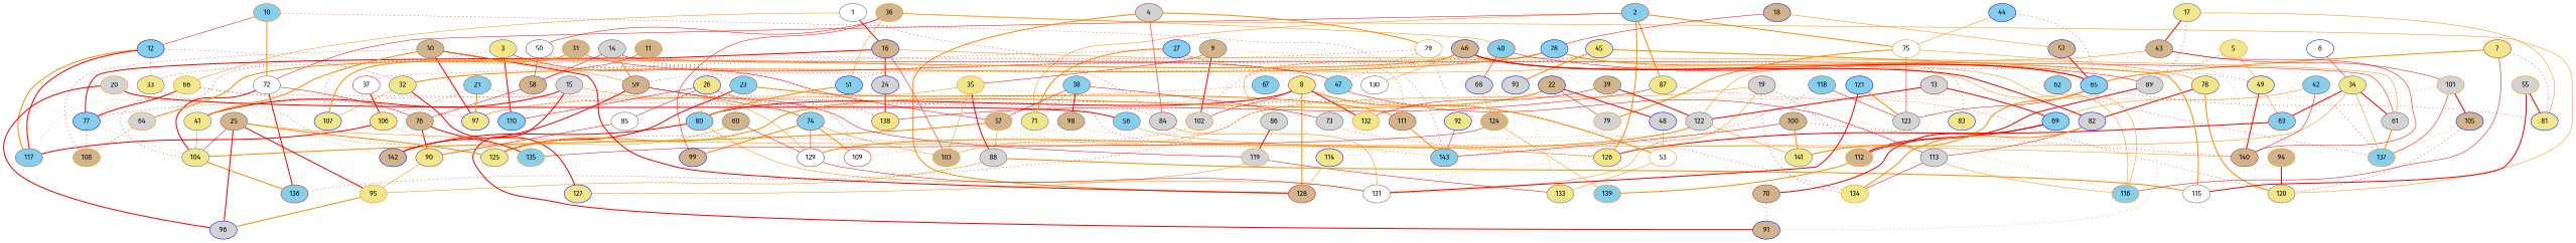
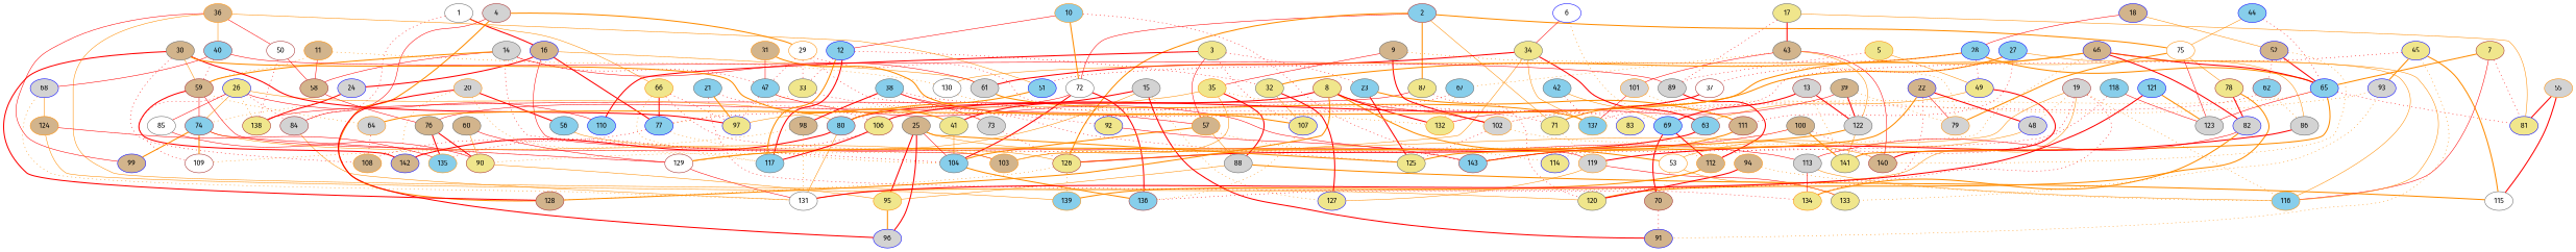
  graph {
    fontname="Fira Sans"
    node [color=gray40 fillcolor=khaki fontname="Fira Sans" style=filled]
    edge [color=red fontname="Fira Sans" style=solid]
    1 [fillcolor=white]
    16 [color=blue fillcolor=tan]
    66 [color=darkorange]
    84 [color=brown fillcolor=lightgrey]
    61 [fillcolor=lightgrey]
    24 [color=blue fillcolor=lightgrey]
    77 [color=blue fillcolor=skyblue]
    103 [color=darkorange fillcolor=tan]
    143 [color=brown fillcolor=skyblue]
    117 [fillcolor=skyblue]
    97 [color=blue]
    131 [fillcolor=white]
    2 [color=brown fillcolor=skyblue]
    71
    72 [fillcolor=white]
    75 [color=darkorange fillcolor=white]
    87
    126 [color=brown]
    119 [color=darkorange fillcolor=lightgrey]
-   104
+   104 [fillcolor=skyblue]
    136 [color=brown fillcolor=skyblue]
    76 [fillcolor=tan]
    79 [color=darkorange fillcolor=lightgrey]
    123 [fillcolor=lightgrey]
    78 [color=brown]
    138 [color=brown]
    120
    128 [color=brown fillcolor=tan]
    139 [color=darkorange fillcolor=skyblue]
    23 [fillcolor=skyblue]
    3
    57 [color=darkorange fillcolor=tan]
    107 [color=blue]
    110 [color=blue fillcolor=skyblue]
    125
    111 [color=brown fillcolor=tan]
    88 [fillcolor=lightgrey]
    114 [color=blue]
    4 [color=brown fillcolor=lightgrey]
    29 [color=darkorange fillcolor=white]
    33
    47 [fillcolor=skyblue]
    83 [color=blue]
    92 [color=blue]
    5 [color=darkorange]
    49 [color=blue]
    89 [fillcolor=lightgrey]
    63 [color=brown fillcolor=skyblue]
    140 [color=brown fillcolor=tan]
    112 [color=darkorange fillcolor=tan]
    6 [color=blue fillcolor=white]
    34
    137 [color=darkorange fillcolor=skyblue]
    94 [color=darkorange fillcolor=tan]
    7 [color=brown]
    65 [color=blue fillcolor=skyblue]
    81 [color=blue]
    116 [color=darkorange fillcolor=skyblue]
    141
    8 [color=brown]
    53 [color=darkorange fillcolor=white]
    80 [color=brown fillcolor=skyblue]
    102 [color=darkorange fillcolor=lightgrey]
    132 [color=darkorange]
    70 [color=brown fillcolor=tan]
    133
    142 [color=blue fillcolor=tan]
    9 [fillcolor=tan]
    35 [color=darkorange]
    10 [color=darkorange fillcolor=skyblue]
    12 [color=blue fillcolor=skyblue]
    32
    11 [color=darkorange fillcolor=tan]
    58 [color=brown fillcolor=tan]
    59 [color=brown fillcolor=tan]
    130 [fillcolor=white]
    74 [color=brown fillcolor=skyblue]
    64 [color=darkorange fillcolor=lightgrey]
    127 [color=blue]
    13 [color=brown fillcolor=lightgrey]
    69 [color=blue fillcolor=skyblue]
    122 [fillcolor=lightgrey]
    129 [color=brown fillcolor=white]
    14 [fillcolor=lightgrey]
    73 [fillcolor=lightgrey]
    113 [fillcolor=lightgrey]
    15 [fillcolor=lightgrey]
    41
    91 [color=blue fillcolor=tan]
    108 [color=darkorange fillcolor=tan]
    17
    43 [fillcolor=tan]
    67 [fillcolor=skyblue]
    101 [color=darkorange fillcolor=lightgrey]
    18 [color=blue fillcolor=tan]
    28 [color=blue fillcolor=skyblue]
    52 [color=blue fillcolor=tan]
    51 [color=blue fillcolor=skyblue]
    86 [fillcolor=lightgrey]
    62 [color=brown fillcolor=skyblue]
    19 [color=brown fillcolor=lightgrey]
    48 [color=blue fillcolor=lightgrey]
    134 [color=darkorange]
    20 [color=darkorange fillcolor=lightgrey]
    56 [fillcolor=skyblue]
    96 [color=blue fillcolor=lightgrey]
    21 [fillcolor=skyblue]
    106 [color=brown]
    135 [color=darkorange fillcolor=skyblue]
    22 [color=blue fillcolor=tan]
    109 [color=brown fillcolor=white]
    99 [color=blue fillcolor=tan]
    25 [fillcolor=tan]
    95 [color=darkorange]
    26 [color=blue]
    85 [fillcolor=white]
    90 [color=brown]
    27 [color=blue fillcolor=skyblue]
    37 [color=brown fillcolor=white]
    30 [fillcolor=tan]
    31 [color=darkorange fillcolor=tan]
    115 [fillcolor=white]
    36 [color=darkorange fillcolor=tan]
    40 [color=brown fillcolor=skyblue]
    50 [color=brown fillcolor=white]
    68 [color=blue fillcolor=lightgrey]
    38 [fillcolor=skyblue]
    98 [fillcolor=tan]
    39 [fillcolor=tan]
    124 [color=darkorange fillcolor=tan]
    42 [fillcolor=skyblue]
-   105 [color=blue fillcolor=tan]
    44 [color=blue fillcolor=skyblue]
    45 [color=blue]
    93 [color=blue fillcolor=lightgrey]
    46 [color=blue fillcolor=tan]
    82 [color=blue fillcolor=lightgrey]
    55 [color=darkorange fillcolor=lightgrey]
    60 [fillcolor=tan]
    100 [fillcolor=tan]
    118 [fillcolor=skyblue]
    121 [color=blue fillcolor=skyblue]
    1 -- 16 [style=bold]
    1 -- 66 [color=darkorange]
    1 -- 84 [style=dotted]
    16 -- 61 [color=darkorange]
    16 -- 24 [style=bold]
    16 -- 77 [style=bold]
    16 -- 103
    66 -- 77 [style=bold]
    66 -- 143 [style=dotted]
    66 -- 117 [color=darkorange style=dotted]
    66 -- 97 [style=dotted]
    84 -- 131 [color=darkorange]
    61 -- 137 [color=darkorange style=bold]
    24 -- 138 [style=bold]
    24 -- 74 [color=darkorange style=dotted]
    77 -- 104 [color=darkorange style=dotted]
    77 -- 108 [style=dotted]
    2 -- 71 [color=darkorange]
    2 -- 72
    2 -- 75 [color=darkorange style=bold]
    2 -- 87 [color=darkorange style=bold]
    2 -- 126 [color=darkorange style=bold]
    71 -- 119 [color=darkorange style=dotted]
    72 -- 104 [style=bold]
    72 -- 136 [style=bold]
    72 -- 76
    75 -- 79 [color=darkorange style=bold]
    75 -- 123
    75 -- 78 [color=darkorange]
    87 -- 138
    87 -- 120 [style=dotted]
    126 -- 128 [color=darkorange style=dotted]
    126 -- 139 [color=darkorange style=dotted]
    119 -- 133
    119 -- 127 [color=darkorange]
    104 -- 136 [color=darkorange style=bold]
    76 -- 135 [style=bold]
    76 -- 90 [style=bold]
    78 -- 120 [color=darkorange style=bold]
    78 -- 82 [style=bold]
    23 -- 125 [style=bold]
    23 -- 111 [color=darkorange style=bold]
    3 -- 23 [style=dotted]
    3 -- 57
    3 -- 107 [style=dotted]
    3 -- 110 [style=bold]
    57 -- 104 [color=darkorange style=bold]
    57 -- 88 [color=darkorange]
    57 -- 114 [color=darkorange style=dotted]
    107 -- 136 [color=darkorange style=dotted]
    111 -- 143 [color=darkorange style=bold]
    88 -- 95 [color=darkorange]
    88 -- 115 [color=darkorange style=bold]
-   114 -- 128 [color=darkorange]
    4 -- 84
    4 -- 128 [color=darkorange style=bold]
    4 -- 29 [color=darkorange style=bold]
    29 -- 33 [style=dotted]
    29 -- 47 [style=dotted]
    29 -- 83 [style=dotted]
    29 -- 92 [style=dotted]
    33 -- 77 [color=darkorange style=dotted]
    33 -- 125 [style=dotted]
    47 -- 97 [style=dotted]
    47 -- 73 [color=darkorange style=dotted]
    47 -- 113
    92 -- 143
    5 -- 49 [color=darkorange]
    5 -- 89 [style=dotted]
    49 -- 63 [color=darkorange]
    49 -- 140 [style=bold]
    89 -- 112 [style=bold]
    63 -- 126 [style=bold]
    63 -- 94 [color=darkorange style=dotted]
    112 -- 139 [color=darkorange style=bold]
    6 -- 63 [color=darkorange style=dotted]
    6 -- 34
    34 -- 61 [style=bold]
    34 -- 126 [color=darkorange]
    34 -- 63 [style=bold]
    34 -- 137 [color=darkorange]
    94 -- 120 [style=bold]
    94 -- 116 [color=darkorange style=dotted]
    7 -- 65 [color=darkorange style=bold]
    7 -- 81 [style=dotted]
    7 -- 116
    65 -- 123
    65 -- 83 [color=darkorange style=dotted]
    65 -- 81 [style=dotted]
    65 -- 141 [color=darkorange style=bold]
    8 -- 128 [color=darkorange style=bold]
    8 -- 53 [color=darkorange style=bold]
    8 -- 80 [style=bold]
    8 -- 102
    8 -- 132 [style=bold]
    53 -- 70 [color=darkorange style=dotted]
    53 -- 133 [color=darkorange]
    80 -- 131 [color=darkorange]
    80 -- 142 [style=bold]
    102 -- 125 [style=dotted]
    102 -- 112 [color=darkorange style=dotted]
    70 -- 91 [style=dotted]
    9 -- 79 [color=darkorange style=dotted]
    9 -- 102 [style=bold]
    9 -- 35
    35 -- 103 [color=darkorange]
    35 -- 97 [color=darkorange]
    35 -- 88 [style=bold]
    35 -- 102 [color=darkorange style=dotted]
    10 -- 143 [style=dotted]
    10 -- 72 [color=darkorange style=bold]
    10 -- 12
    12 -- 117 [color=darkorange style=bold]
    12 -- 117 [style=bold]
    12 -- 33 [style=dotted]
    12 -- 32 [style=dotted]
    32 -- 107 [color=darkorange]
    32 -- 127 [style=bold]
    11 -- 58
    11 -- 59 [color=darkorange style=dotted]
    11 -- 130 [color=darkorange style=dotted]
    58 -- 76
    59 -- 119
    59 -- 142 [style=bold]
    59 -- 74
    59 -- 64 [color=darkorange style=dotted]
    130 -- 132 [color=darkorange style=dotted]
    74 -- 103 [color=darkorange]
    74 -- 129
    74 -- 109 [color=darkorange style=bold]
    74 -- 99 [color=darkorange style=bold]
    64 -- 108 [style=dotted]
    13 -- 141 [color=darkorange style=dotted]
    13 -- 69 [style=bold]
    13 -- 122 [style=bold]
    69 -- 112 [style=bold]
    69 -- 70 [style=bold]
    122 -- 141 [color=darkorange]
    122 -- 129 [color=darkorange style=bold]
    129 -- 131
    14 -- 61
    14 -- 104 [style=dotted]
    14 -- 47 [style=dotted]
    14 -- 58
    14 -- 59 [color=darkorange style=bold]
    73 -- 126 [style=dotted]
    113 -- 116 [color=darkorange]
    113 -- 134
    15 -- 127 [color=darkorange style=dotted]
    15 -- 129 [color=darkorange]
    15 -- 41 [style=bold]
    15 -- 91 [style=bold]
    41 -- 104 [color=darkorange]
    17 -- 89 [style=dotted]
    17 -- 81 [color=darkorange]
    17 -- 43 [style=bold]
    43 -- 140
    43 -- 122 [color=darkorange]
    43 -- 67 [color=darkorange style=dotted]
    43 -- 101
    67 -- 77 [style=dotted]
    67 -- 132 [color=darkorange style=dotted]
    101 -- 111 [color=darkorange style=dotted]
    101 -- 137
-   101 -- 105 [style=bold]
    18 -- 28
    18 -- 52 [color=darkorange]
    28 -- 49 [style=dotted]
    28 -- 65 [color=darkorange style=bold]
    28 -- 32 [color=darkorange style=bold]
    28 -- 51 [style=dotted]
    28 -- 86 [color=darkorange]
    52 -- 140 [color=darkorange style=dotted]
    52 -- 65 [style=bold]
    52 -- 62 [style=dotted]
    51 -- 80 [color=darkorange style=bold]
    86 -- 119 [style=bold]
    62 -- 137 [style=dotted]
    62 -- 86 [color=darkorange style=dotted]
    19 -- 103 [color=darkorange]
    19 -- 131 [color=darkorange]
    19 -- 112 [style=dotted]
    19 -- 116 [color=darkorange style=dotted]
    19 -- 48 [color=darkorange style=dotted]
    19 -- 134 [style=dotted]
    48 -- 53 [color=darkorange]
    20 -- 117 [color=darkorange style=dotted]
    20 -- 142 [color=darkorange style=dotted]
    20 -- 56 [style=bold]
    20 -- 96 [style=bold]
    56 -- 126 [color=darkorange]
    21 -- 97 [color=darkorange style=bold]
    21 -- 134 [style=dotted]
    21 -- 106 [style=dotted]
    106 -- 117 [style=bold]
    106 -- 135 [style=dotted]
    22 -- 136 [style=dotted]
    22 -- 79
    22 -- 125 [color=darkorange style=bold]
    22 -- 48 [style=bold]
    25 -- 104
    25 -- 125 [color=darkorange style=bold]
    25 -- 140 [color=darkorange]
    25 -- 96 [style=bold]
    25 -- 95 [style=bold]
    95 -- 96 [color=darkorange style=bold]
    26 -- 84 [style=dotted]
    26 -- 138 [color=darkorange style=dotted]
    26 -- 110
    26 -- 80 [color=darkorange]
    26 -- 74 [color=darkorange]
    26 -- 109 [style=dotted]
    26 -- 85
    85 -- 90
    90 -- 95 [color=darkorange]
    27 -- 71 [color=darkorange style=bold]
    27 -- 111 [style=dotted]
    27 -- 116 [color=darkorange]
    27 -- 37 [style=dotted]
    37 -- 106 [style=bold]
    30 -- 97 [style=bold]
    30 -- 128 [style=bold]
    30 -- 59 [color=darkorange]
    30 -- 41 [color=darkorange style=bold]
    30 -- 108 [style=dotted]
    31 -- 107 [color=darkorange style=bold]
    31 -- 47
    36 -- 120 [color=darkorange]
    36 -- 51 [color=darkorange]
    36 -- 99
    36 -- 40 [color=darkorange]
    36 -- 50
    40 -- 89
    40 -- 59 [style=dotted]
    40 -- 68
    50 -- 138 [style=dotted]
    50 -- 58
    68 -- 131 [color=darkorange style=dotted]
    68 -- 124 [color=darkorange]
    38 -- 71 [style=dotted]
    38 -- 57
    38 -- 73
    38 -- 98 [style=bold]
    98 -- 131 [color=darkorange style=dotted]
    98 -- 109 [color=darkorange style=dotted]
    39 -- 79 [color=darkorange style=dotted]
    39 -- 132
    39 -- 122 [style=bold]
    124 -- 139 [color=darkorange]
    124 -- 135
-   42 -- 140
    42 -- 137 [style=dotted]
    42 -- 69 [color=darkorange]
-   105 -- 120 [style=dotted]
-   105 -- 137 [color=darkorange style=dotted]
    44 -- 75 [color=darkorange]
    44 -- 65 [style=dotted]
    45 -- 102 [style=dotted]
    45 -- 91 [color=darkorange style=dotted]
    45 -- 115 [color=darkorange style=bold]
    45 -- 93 [color=darkorange style=bold]
    93 -- 102 [color=darkorange style=dotted]
    93 -- 133 [color=darkorange style=dotted]
    46 -- 65 [style=bold]
    46 -- 116 [color=darkorange]
    46 -- 130 [color=darkorange]
    46 -- 64 [color=darkorange style=bold]
    46 -- 90 [color=darkorange style=dotted]
    46 -- 82 [style=bold]
    82 -- 113
    82 -- 134 [color=darkorange style=bold]
    55 -- 81 [style=bold]
    55 -- 115 [style=bold]
    60 -- 129
    60 -- 90 [color=darkorange]
    100 -- 143
    100 -- 114 [color=darkorange style=dotted]
    100 -- 140 [style=dotted]
    100 -- 141 [color=darkorange style=bold]
    118 -- 143 [style=dotted]
    118 -- 123
    121 -- 131 [style=bold]
    121 -- 123 [color=darkorange style=bold]
  }
